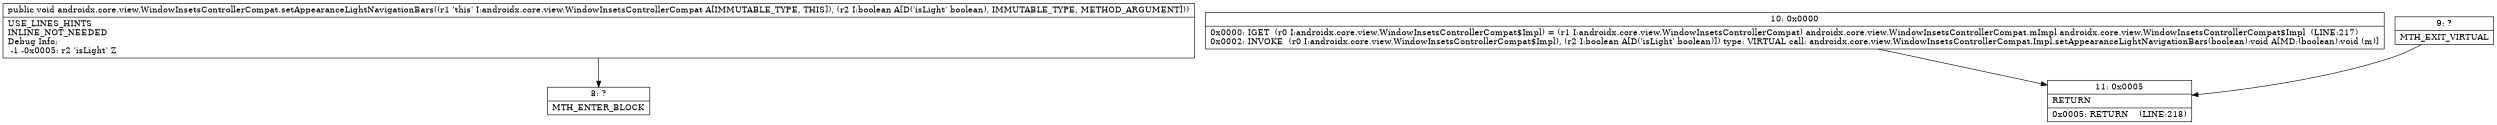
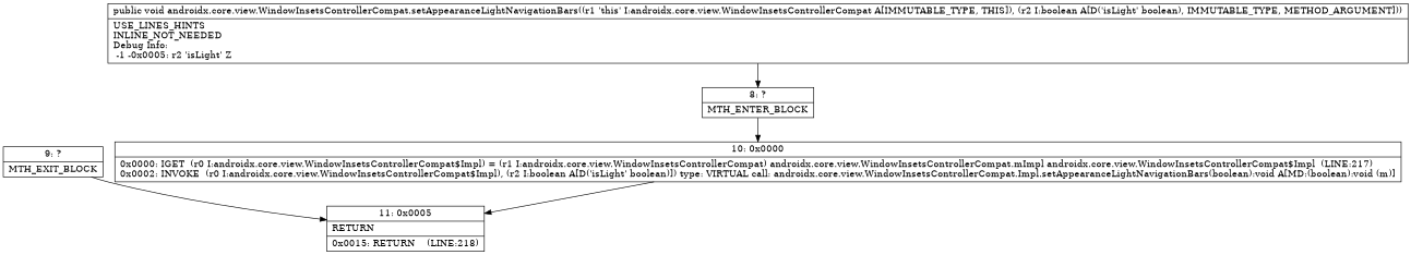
  digraph {
    node [shape=record]
    n1 [label="{8\:\ ?|MTH_ENTER_BLOCK\l}"]
    n2 [label="{10\:\ 0x0000|0x0000: IGET  (r0 I:androidx.core.view.WindowInsetsControllerCompat$Impl) = (r1 I:androidx.core.view.WindowInsetsControllerCompat) androidx.core.view.WindowInsetsControllerCompat.mImpl androidx.core.view.WindowInsetsControllerCompat$Impl  (LINE:217)\l0x0002: INVOKE  (r0 I:androidx.core.view.WindowInsetsControllerCompat$Impl), (r2 I:boolean A[D('isLight' boolean)]) type: VIRTUAL call: androidx.core.view.WindowInsetsControllerCompat.Impl.setAppearanceLightNavigationBars(boolean):void A[MD:(boolean):void (m)]\l}"]
-   n3 [label="{11\:\ 0x0005|RETURN\l|0x0005: RETURN    (LINE:218)\l}"]
-   n4 [label="{9\:\ ?|MTH_EXIT_VIRTUAL\l}"]
+   n3 [label="{11\:\ 0x0005|RETURN\l|0x0015: RETURN    (LINE:218)\l}"]
+   n4 [label="{9\:\ ?|MTH_EXIT_BLOCK\l}"]
    n5 [label="{public void androidx.core.view.WindowInsetsControllerCompat.setAppearanceLightNavigationBars((r1 'this' I:androidx.core.view.WindowInsetsControllerCompat A[IMMUTABLE_TYPE, THIS]), (r2 I:boolean A[D('isLight' boolean), IMMUTABLE_TYPE, METHOD_ARGUMENT]))  | USE_LINES_HINTS\lINLINE_NOT_NEEDED\lDebug Info:\l  \-1 \-0x0005: r2 'isLight' Z\l}"]
+   n1 -> n2
    n2 -> n3
    n4 -> n3
    n5 -> n1
  }
